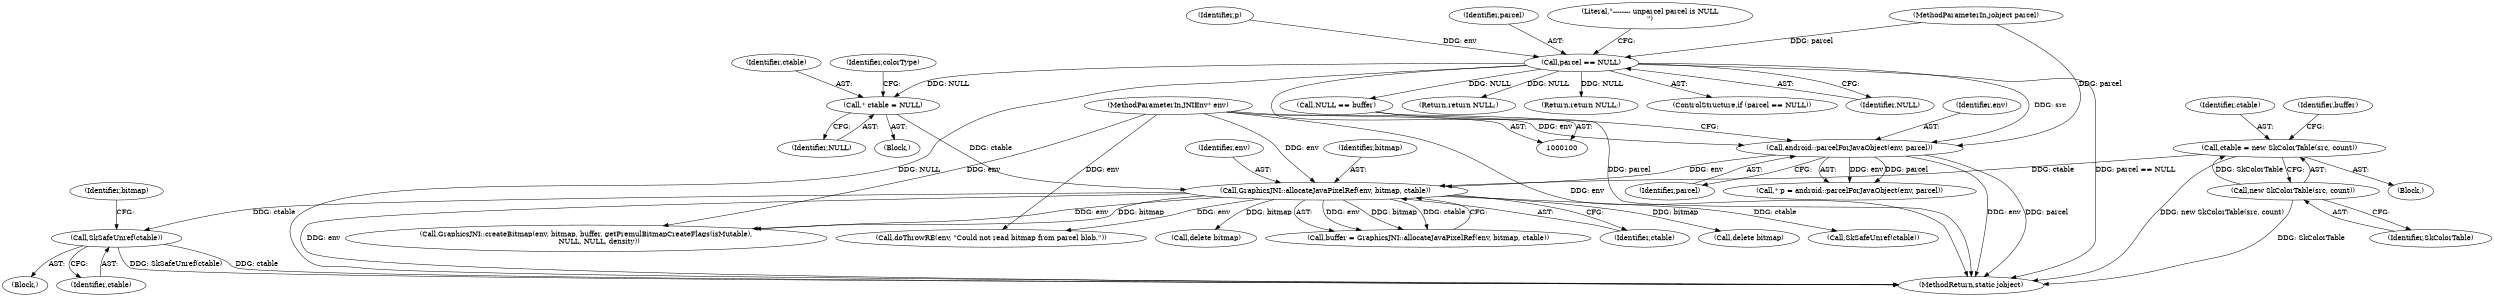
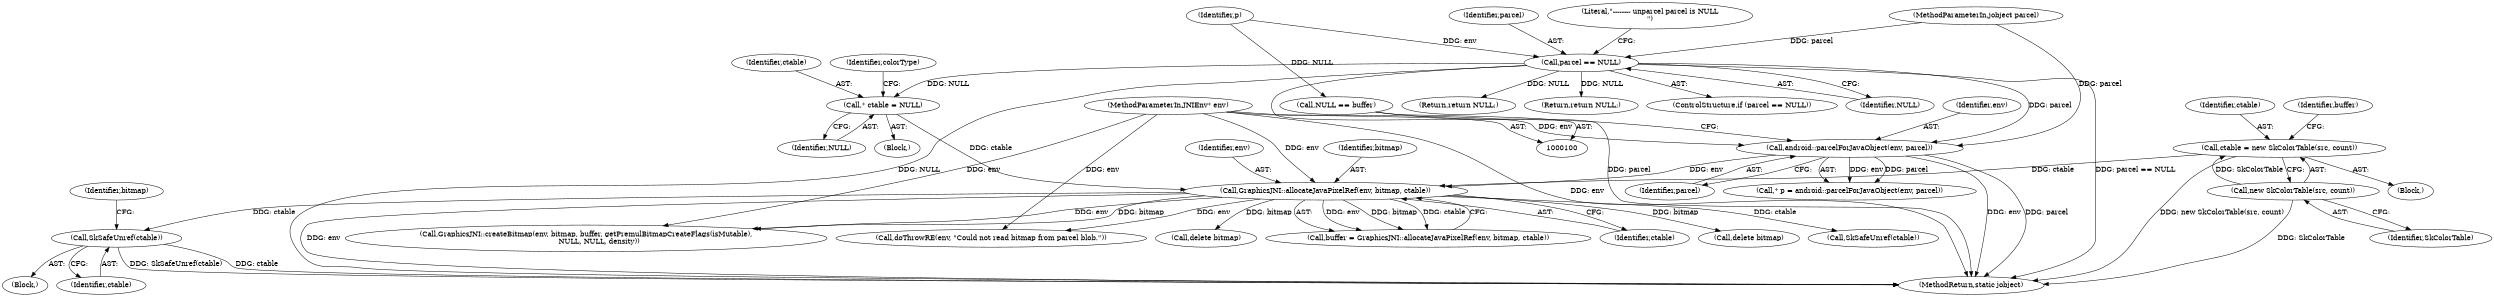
  digraph {
    n1 [label="(Call,SkSafeUnref(ctable))"]
    n2 [label="(MethodReturn,static jobject)"]
    n3 [label="(Block,)"]
    n4 [label="(Identifier,ctable)"]
    n5 [label="(Call,GraphicsJNI::allocateJavaPixelRef(env, bitmap, ctable))"]
    n6 [label="(Call,delete bitmap)"]
    n7 [label="(Call,buffer = GraphicsJNI::allocateJavaPixelRef(env, bitmap, ctable))"]
    n8 [label="(Identifier,ctable)"]
    n9 [label="(Call,delete bitmap)"]
    n10 [label="(Call,SkSafeUnref(ctable))"]
    n11 [label="(Call,doThrowRE(env, \"Could not read bitmap from parcel blob.\"))"]
    n12 [label="(Call,GraphicsJNI::createBitmap(env, bitmap, buffer, getPremulBitmapCreateFlags(isMutable),\n            NULL, NULL, density))"]
    n13 [label="(Call,android::parcelForJavaObject(env, parcel))"]
    n14 [label="(Identifier,parcel)"]
    n15 [label="(Call,* p = android::parcelForJavaObject(env, parcel))"]
    n16 [label="(MethodParameterIn,JNIEnv* env)"]
    1000100
    n18 [label="(Call,parcel == NULL)"]
    n19 [label="(Call,* ctable = NULL)"]
    n20 [label="(Return,return NULL;)"]
    n21 [label="(Return,return NULL;)"]
    n22 [label="(Call,NULL == buffer)"]
    n23 [label="(ControlStructure,if (parcel == NULL))"]
    n24 [label="(Identifier,NULL)"]
    n25 [label="(Identifier,NULL)"]
    n26 [label="(Block,)"]
    n27 [label="(MethodParameterIn,jobject parcel)"]
    n28 [label="(Call,ctable = new SkColorTable(src, count))"]
    n29 [label="(Call,new SkColorTable(src, count))"]
    n30 [label="(Block,)"]
    n31 [label="(Identifier,SkColorTable)"]
    n32 [label="(Identifier,parcel)"]
    n33 [label="(Identifier,p)"]
    n34 [label="(Identifier,colorType)"]
    n35 [label="(Identifier,bitmap)"]
    n36 [label="(Identifier,env)"]
    n37 [label="(Identifier,env)"]
    n38 [label="(Identifier,ctable)"]
    n39 [label="(Literal,\"-------- unparcel parcel is NULL\n\")"]
    n40 [label="(Identifier,ctable)"]
    n41 [label="(Identifier,bitmap)"]
    n42 [label="(Identifier,buffer)"]
    n1 -> n2 [label="DDG: ctable"]
    n1 -> n2 [label="DDG: SkSafeUnref(ctable)"]
    n1 -> n3 [label="AST: "]
    n1 -> n4 [label="CFG: "]
    n4 -> n1 [label="AST: "]
    n5 -> n1 [label="DDG: ctable"]
    n5 -> n2 [label="DDG: env"]
    n5 -> n6 [label="DDG: bitmap"]
    n5 -> n7 [label="AST: "]
    n5 -> n7 [label="DDG: env"]
    n5 -> n7 [label="DDG: bitmap"]
    n5 -> n7 [label="DDG: ctable"]
    n5 -> n8 [label="CFG: "]
    n5 -> n9 [label="DDG: bitmap"]
    n5 -> n10 [label="DDG: ctable"]
    n5 -> n11 [label="DDG: env"]
    n5 -> n12 [label="DDG: env"]
    n5 -> n12 [label="DDG: bitmap"]
    n7 -> n5 [label="CFG: "]
    n8 -> n5 [label="AST: "]
    n13 -> n2 [label="DDG: env"]
    n13 -> n2 [label="DDG: parcel"]
    n13 -> n5 [label="DDG: env"]
    n13 -> n14 [label="CFG: "]
    n13 -> n15 [label="AST: "]
    n13 -> n15 [label="DDG: env"]
    n13 -> n15 [label="DDG: parcel"]
    n14 -> n13 [label="AST: "]
    n16 -> n2 [label="DDG: env"]
    n16 -> n5 [label="DDG: env"]
    n16 -> n11 [label="DDG: env"]
    n16 -> n12 [label="DDG: env"]
    n16 -> n13 [label="DDG: env"]
    n16 -> 1000100 [label="AST: "]
    n18 -> n2 [label="DDG: NULL"]
    n18 -> n2 [label="DDG: parcel"]
    n18 -> n2 [label="DDG: parcel == NULL"]
-   n18 -> n13 [label="DDG: src"]
+   n18 -> n13 [label="DDG: parcel"]
    n18 -> n19 [label="DDG: NULL"]
    n18 -> n20 [label="DDG: NULL"]
    n18 -> n21 [label="DDG: NULL"]
-   n18 -> n22 [label="DDG: NULL"]
+   n33 -> n22 [label="DDG: NULL"]
    n18 -> n23 [label="AST: "]
    n18 -> n24 [label="CFG: "]
    n19 -> n5 [label="DDG: ctable"]
    n19 -> n25 [label="CFG: "]
    n19 -> n26 [label="AST: "]
    n22 -> n13 [label="CFG: "]
    n22 -> 1000100 [label="AST: "]
    n24 -> n18 [label="AST: "]
    n25 -> n19 [label="AST: "]
    n27 -> n13 [label="DDG: parcel"]
    n27 -> n18 [label="DDG: parcel"]
    n28 -> n2 [label="DDG: new SkColorTable(src, count)"]
    n28 -> n5 [label="DDG: ctable"]
    n28 -> n29 [label="CFG: "]
    n28 -> n30 [label="AST: "]
    n29 -> n2 [label="DDG: SkColorTable"]
    n29 -> n28 [label="AST: "]
    n29 -> n28 [label="DDG: SkColorTable"]
    n29 -> n31 [label="CFG: "]
    n31 -> n29 [label="AST: "]
    n32 -> n18 [label="AST: "]
    n33 -> n18 [label="DDG: env"]
    n34 -> n19 [label="CFG: "]
    n35 -> n1 [label="CFG: "]
    n36 -> n5 [label="AST: "]
    n37 -> n13 [label="AST: "]
    n38 -> n19 [label="AST: "]
    n39 -> n18 [label="CFG: "]
    n40 -> n28 [label="AST: "]
    n41 -> n5 [label="AST: "]
    n42 -> n28 [label="CFG: "]
  }
